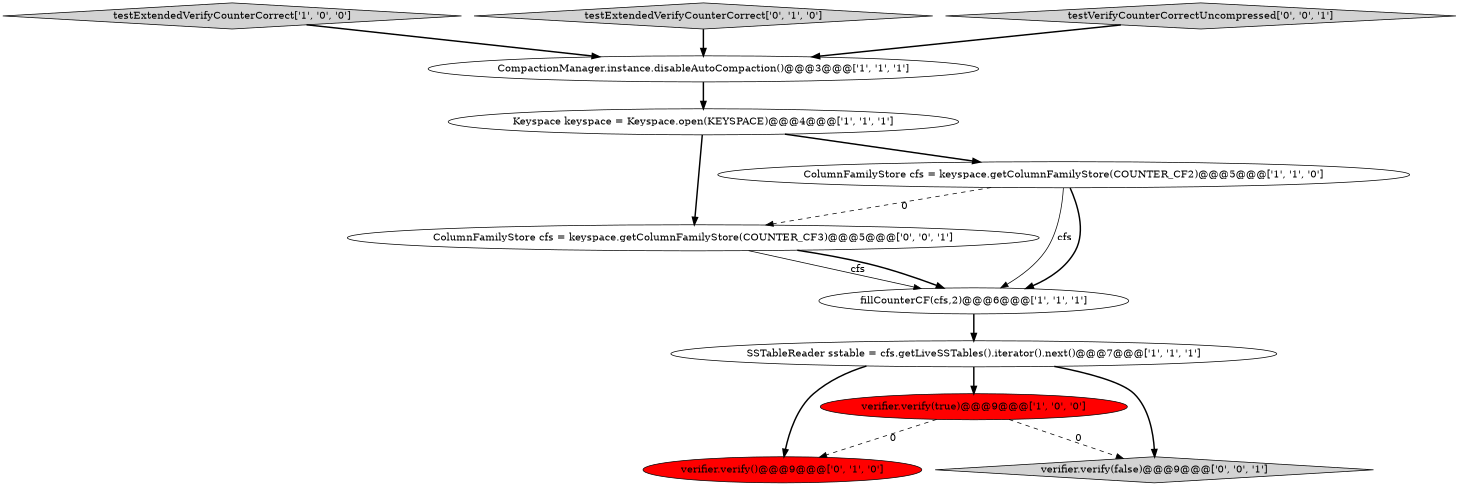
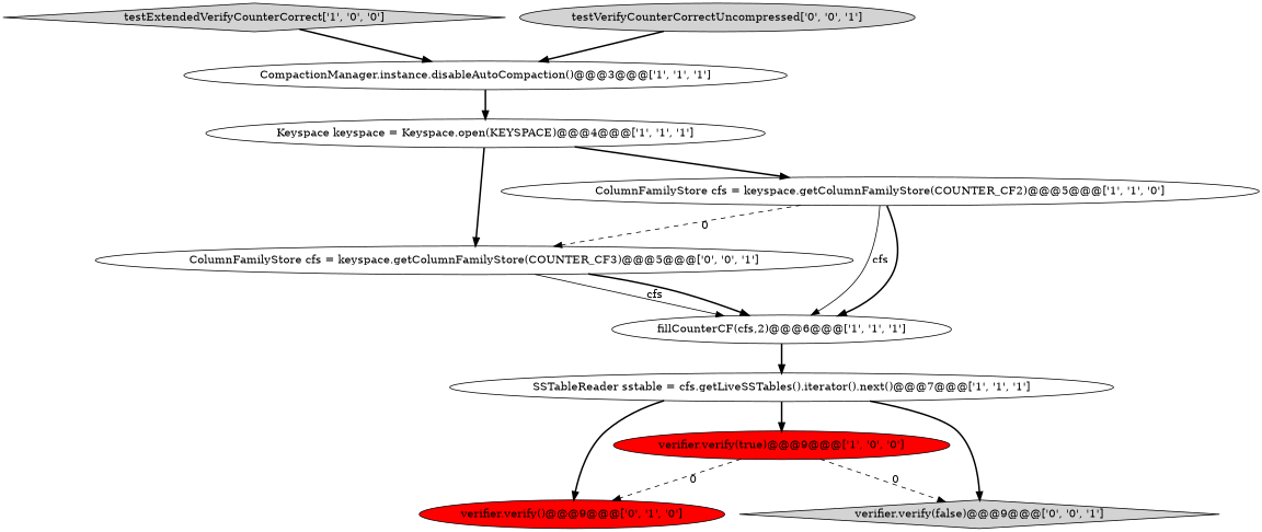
  digraph {
    node [fillcolor=white shape=ellipse style=filled]
    edge [style=bold]
    n1 [fillcolor=lightgray label="testExtendedVerifyCounterCorrect['1', '0', '0']" shape=diamond]
    n2 [label="CompactionManager.instance.disableAutoCompaction()@@@3@@@['1', '1', '1']"]
    n3 [label="Keyspace keyspace = Keyspace.open(KEYSPACE)@@@4@@@['1', '1', '1']"]
    n4 [fillcolor=red label="verifier.verify()@@@9@@@['0', '1', '0']"]
    n5 [label="ColumnFamilyStore cfs = keyspace.getColumnFamilyStore(COUNTER_CF3)@@@5@@@['0', '0', '1']"]
    n6 [label="fillCounterCF(cfs,2)@@@6@@@['1', '1', '1']"]
    n7 [label="SSTableReader sstable = cfs.getLiveSSTables().iterator().next()@@@7@@@['1', '1', '1']"]
    n8 [fillcolor=red label="verifier.verify(true)@@@9@@@['1', '0', '0']"]
    n9 [fillcolor=lightgray label="verifier.verify(false)@@@9@@@['0', '0', '1']" shape=diamond]
    n10 [label="ColumnFamilyStore cfs = keyspace.getColumnFamilyStore(COUNTER_CF2)@@@5@@@['1', '1', '0']"]
-   n11 [fillcolor=lightgray label="testExtendedVerifyCounterCorrect['0', '1', '0']" shape=diamond]
-   n12 [fillcolor=lightgray label="testVerifyCounterCorrectUncompressed['0', '0', '1']" shape=diamond]
+   n12 [fillcolor=lightgray label="testVerifyCounterCorrectUncompressed['0', '0', '1']"]
    n1 -> n2
    n2 -> n3
    n3 -> n5
    n3 -> n10
    n5 -> n6 [label=cfs style=solid]
    n5 -> n6
    n6 -> n7
    n7 -> n4
    n7 -> n8
    n7 -> n9
    n8 -> n4 [label=0 style=dashed]
    n8 -> n9 [label=0 style=dashed]
    n10 -> n5 [label=0 style=dashed]
    n10 -> n6 [label=cfs style=solid]
    n10 -> n6
-   n11 -> n2
    n12 -> n2
  }
